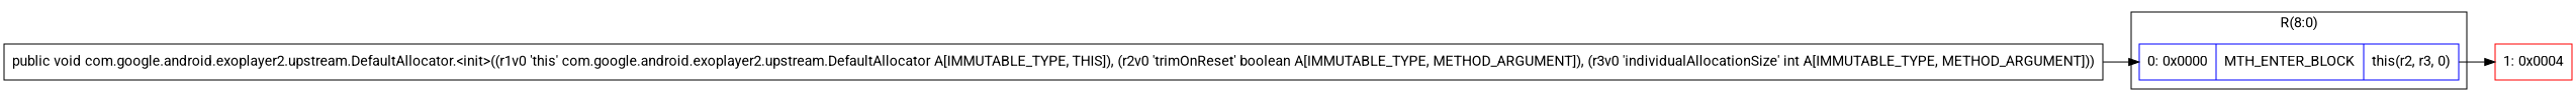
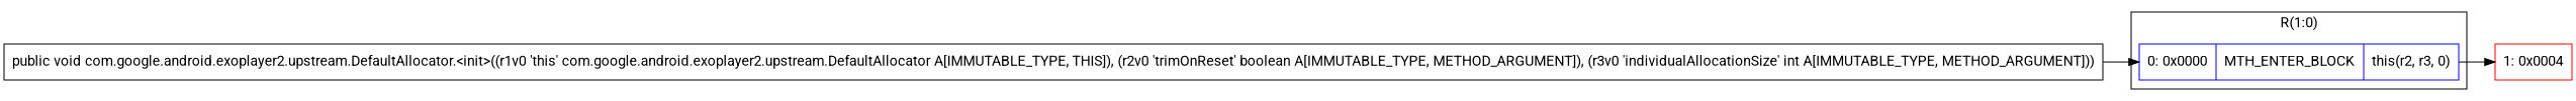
  digraph {
    rankdir=LR
    fontname=Roboto
    node [shape=record fontname=Roboto]
    edge [fontname=Roboto]
    n1 [color=blue label="{0\:\ 0x0000|MTH_ENTER_BLOCK\l|this(r2, r3, 0)\l}"]
    n2 [color=red label="{1\:\ 0x0004}"]
    n3 [label="{public void com.google.android.exoplayer2.upstream.DefaultAllocator.\<init\>((r1v0 'this' com.google.android.exoplayer2.upstream.DefaultAllocator A[IMMUTABLE_TYPE, THIS]), (r2v0 'trimOnReset' boolean A[IMMUTABLE_TYPE, METHOD_ARGUMENT]), (r3v0 'individualAllocationSize' int A[IMMUTABLE_TYPE, METHOD_ARGUMENT])) }"]
    subgraph cluster_1 {
-     label="R(8:0)"
+     label="R(1:0)"
      n1
    }
    n1 -> n2
    n3 -> n1
  }
